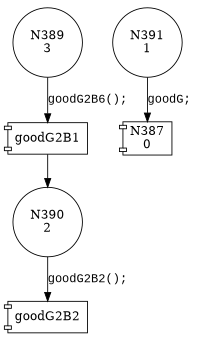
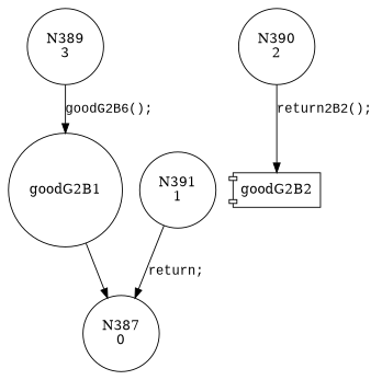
  digraph {
    node [shape=circle]
    edge [fontname="Courier New"]
    n1 [label="N389\n3"]
-   n2 [label=goodG2B1 shape=component]
+   n2 [label=goodG2B1]
    n3 [label="N390\n2"]
    n4 [label=goodG2B2 shape=component]
    n5 [label="N391\n1"]
-   n6 [label="N387\n0" shape=component]
+   n6 [label="N387\n0"]
    n1 -> n2 [label="goodG2B6();"]
-   n2 -> n3
-   n3 -> n4 [label="goodG2B2();"]
-   n5 -> n6 [label="goodG;"]
+   n2 -> n6
+   n3 -> n4 [label="return2B2();"]
+   n5 -> n6 [label="return;"]
  }
